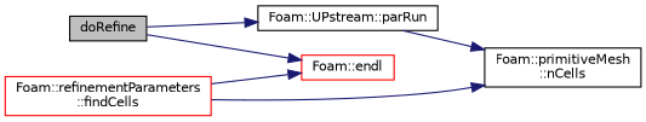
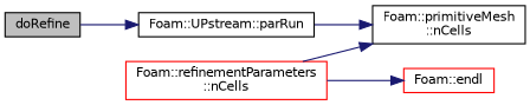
  digraph {
    rankdir=LR
    node [color=black fontname=Helvetica fontsize=10 shape=record]
    edge [color=midnightblue fontname=Helvetica fontsize=10 labelfontname=Helvetica labelfontsize=10 style=solid]
    n1 [fillcolor=grey75 fontcolor=black height=0.2 label=doRefine style=filled width=0.4]
    n2 [color=red height=0.2 label="Foam::endl" width=0.4]
    n3 [height=0.2 label="Foam::UPstream::parRun" width=0.4]
-   n4 [color=red height=0.2 label="Foam::refinementParameters\l::findCells" width=0.4]
+   n4 [color=red height=0.2 label="Foam::refinementParameters\l::nCells" width=0.4]
    n5 [height=0.2 label="Foam::primitiveMesh\l::nCells" width=0.4]
-   n1 -> n2
    n1 -> n3
    n3 -> n5
    n4 -> n2
    n4 -> n5
  }
